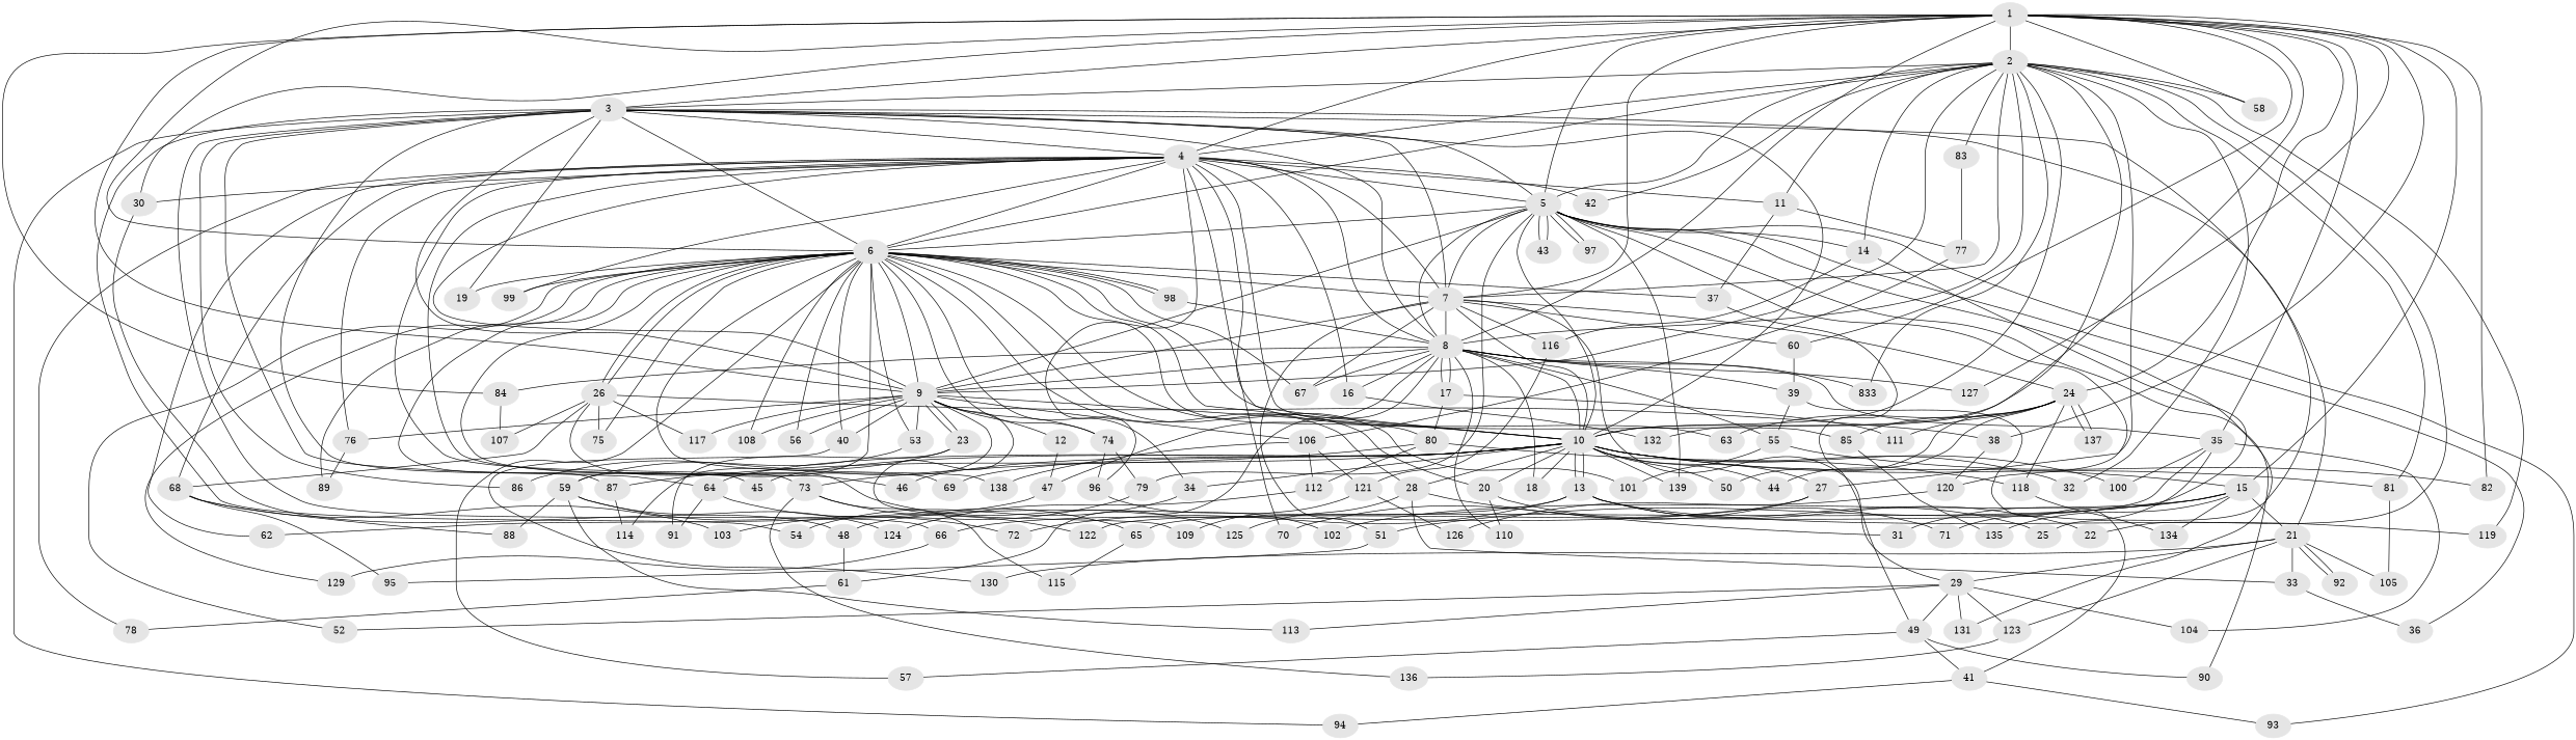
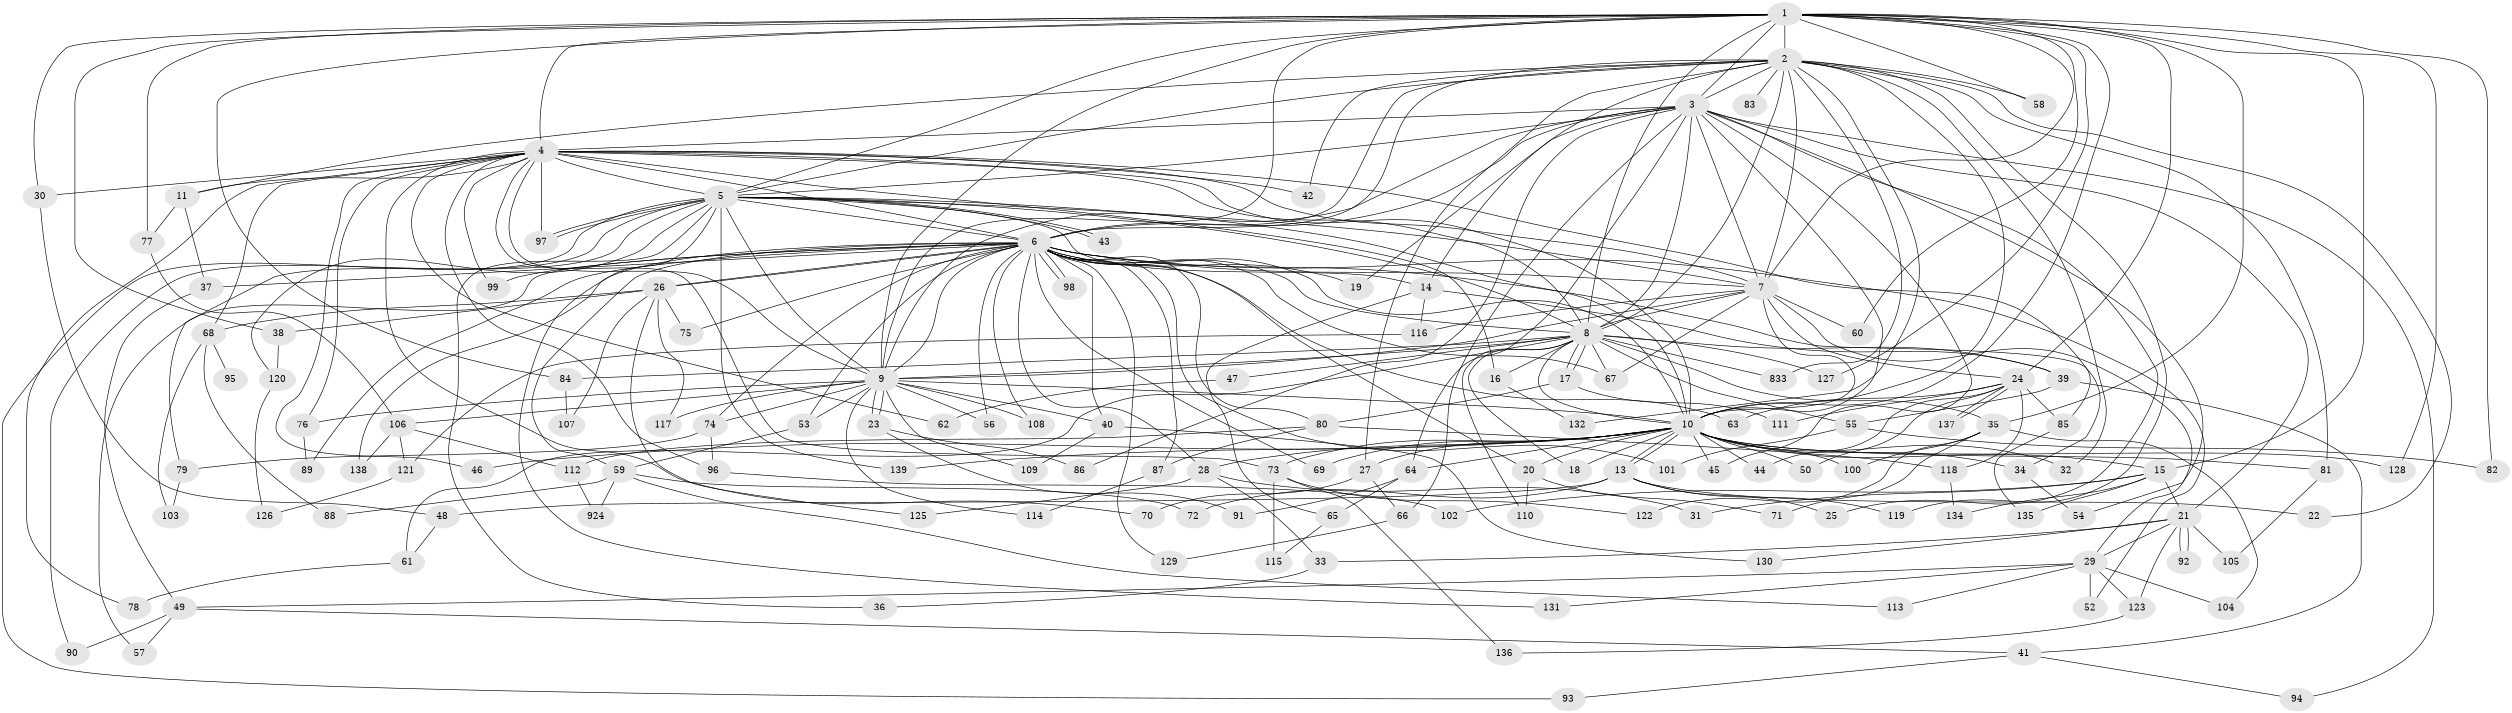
  graph {
    node [color=gray90 style=filled]
    1
    2
    3
    4
    5
    6
    7
    8
    9
    10
    15
    24
    30
    35
    38
    58
    60
    77
    82
    84
    127
+   128
    11
    14
    22
    27
    32
    42
    81
    83
    119
    132
    n33 [label=833]
    19
    21
    25
    45
    54
    64
    66
    86
    94
    16
    46
    62
    68
    70
    73
    76
    78
    85
    96
    99
    36
    43
    79
    90
    93
    97
    120
    131
    139
    20
    26
    28
    34
    37
    40
    52
    53
    56
    57
    59
    63
    67
    69
    74
    75
    80
    87
    89
    98
    101
    108
    129
    138
    29
-   51
    116
    17
    18
    39
    47
    55
    61
    110
-   12
    23
    106
    109
    114
    117
    13
    44
    50
    100
    31
    102
    134
    135
    111
    118
    137
    48
    71
    104
    122
    107
    65
    105
    33
    92
    123
    130
    91
    95
    88
    103
    115
    136
    126
    125
    49
    72
    113
-   124
+   124 [label=924]
    112
    121
    41
    1 -- 2
    1 -- 3
    1 -- 4
    1 -- 5
    1 -- 6
    1 -- 7
    1 -- 8
    1 -- 9
    1 -- 10
    1 -- 15
    1 -- 24
    1 -- 30
    1 -- 35
    1 -- 38
    1 -- 58
    1 -- 60
-   83 -- 77
+   1 -- 77
    1 -- 82
    1 -- 84
    1 -- 127
+   1 -- 128
    2 -- 3
-   2 -- 4
+   97 -- 4
    2 -- 5
    2 -- 6
    2 -- 7
    2 -- 8
    2 -- 9
    2 -- 10
    2 -- 58
    2 -- 11
    2 -- 14
    2 -- 22
    2 -- 27
    2 -- 32
    2 -- 42
    2 -- 81
    2 -- 83
    2 -- 119
    2 -- 132
    2 -- n33
    3 -- 4
    3 -- 5
    3 -- 6
    3 -- 7
    3 -- 8
    3 -- 9
    3 -- 10
    3 -- 19
    3 -- 21
    3 -- 25
    3 -- 45
    3 -- 54
    3 -- 64
    3 -- 66
    3 -- 86
    3 -- 94
    4 -- 5
    4 -- 6
    4 -- 7
    4 -- 8
    4 -- 9
    4 -- 10
    4 -- 30
    4 -- 11
    4 -- 42
    4 -- 16
    4 -- 46
    4 -- 62
    4 -- 68
    4 -- 70
    4 -- 73
    4 -- 76
    4 -- 78
    4 -- 85
    4 -- 96
    4 -- 99
    5 -- 6
    5 -- 7
    5 -- 8
    5 -- 9
    5 -- 10
    5 -- 14
    5 -- 36
    5 -- 43
    5 -- 43
    5 -- 79
    5 -- 90
    5 -- 93
    5 -- 97
    5 -- 97
    5 -- 120
    5 -- 131
    5 -- 139
    6 -- 7
-   98 -- 8
+   6 -- 8
    6 -- 9
    6 -- 10
    6 -- 19
    6 -- 99
    6 -- 20
    6 -- 26
    6 -- 26
    6 -- 28
    6 -- 34
    6 -- 37
    6 -- 40
    6 -- 52
    6 -- 53
    6 -- 56
    6 -- 57
    6 -- 59
    6 -- 63
    6 -- 67
    6 -- 69
    6 -- 74
    6 -- 75
    6 -- 80
    6 -- 87
    6 -- 89
    6 -- 98
    6 -- 98
    6 -- 101
    6 -- 108
    6 -- 129
    6 -- 138
    7 -- 8
    7 -- 9
    7 -- 10
    7 -- 24
    7 -- 60
    7 -- 67
    7 -- 29
-   7 -- 51
    7 -- 116
    8 -- 9
    8 -- 10
    8 -- 35
    8 -- 84
    8 -- 127
    8 -- n33
    8 -- 16
    8 -- 67
    8 -- 17
    8 -- 17
    8 -- 18
    8 -- 39
    8 -- 47
    8 -- 55
    8 -- 61
    8 -- 110
    9 -- 10
    9 -- 76
    9 -- 40
    9 -- 53
    9 -- 56
    9 -- 74
    9 -- 108
-   9 -- 12
    9 -- 23
    9 -- 23
    9 -- 106
    9 -- 109
    9 -- 114
    9 -- 117
    10 -- 15
+   10 -- 128
    10 -- 27
    10 -- 32
    10 -- 81
    10 -- 45
    10 -- 64
    10 -- 46
    10 -- 73
    10 -- 139
    10 -- 20
    10 -- 28
    10 -- 34
    10 -- 69
    10 -- 18
    10 -- 13
    10 -- 13
    10 -- 44
    10 -- 50
    10 -- 100
    15 -- 21
-   15 -- 51
    15 -- 31
    15 -- 102
    15 -- 134
    15 -- 135
    24 -- 85
    24 -- 63
    24 -- 44
    24 -- 50
    24 -- 111
    24 -- 118
    24 -- 137
    24 -- 137
    30 -- 48
    35 -- 100
    35 -- 71
    35 -- 104
    35 -- 122
    38 -- 120
    77 -- 106
    84 -- 107
    11 -- 77
    11 -- 37
    14 -- 116
-   60 -- 39
+   14 -- 39
    14 -- 65
    27 -- 66
    27 -- 70
    81 -- 105
    21 -- 29
    21 -- 105
    21 -- 33
    21 -- 92
    21 -- 92
    21 -- 123
    21 -- 130
    64 -- 65
    64 -- 91
    66 -- 129
    16 -- 132
    68 -- 95
    68 -- 88
    68 -- 103
    73 -- 122
    73 -- 115
    73 -- 136
    76 -- 89
    85 -- 135
    96 -- 102
    79 -- 103
    120 -- 126
    20 -- 110
    20 -- 71
    26 -- 38
    26 -- 68
    26 -- 75
    26 -- 117
    26 -- 107
    26 -- 125
    28 -- 31
    28 -- 33
    28 -- 125
    34 -- 54
    37 -- 49
-   121 -- 109
+   40 -- 109
    40 -- 130
    53 -- 59
    59 -- 88
    59 -- 72
    59 -- 113
    59 -- 124
    74 -- 96
    74 -- 79
    80 -- 87
    80 -- 118
    80 -- 112
    87 -- 114
    29 -- 131
    29 -- 52
    29 -- 104
    29 -- 123
    29 -- 49
    29 -- 113
-   51 -- 95
    116 -- 121
    17 -- 80
    17 -- 111
    39 -- 55
    39 -- 41
    47 -- 62
    55 -- 82
    55 -- 101
    61 -- 78
-   12 -- 47
    23 -- 86
    23 -- 91
    106 -- 138
    106 -- 112
    106 -- 121
    13 -- 22
    13 -- 119
    13 -- 25
    13 -- 48
    13 -- 72
    118 -- 134
    48 -- 61
    65 -- 115
    33 -- 36
    123 -- 136
    49 -- 90
    49 -- 57
    49 -- 41
    112 -- 124
    121 -- 126
    41 -- 94
    41 -- 93
  }
